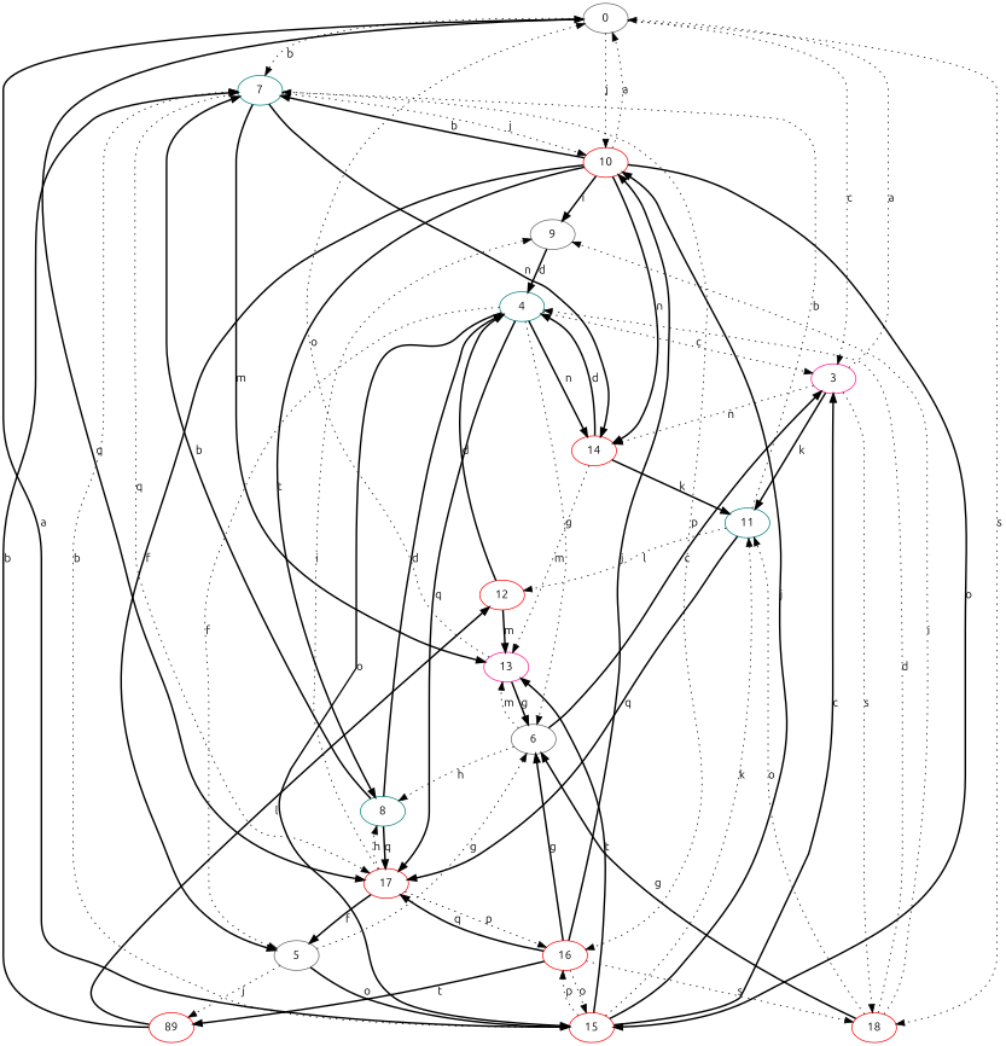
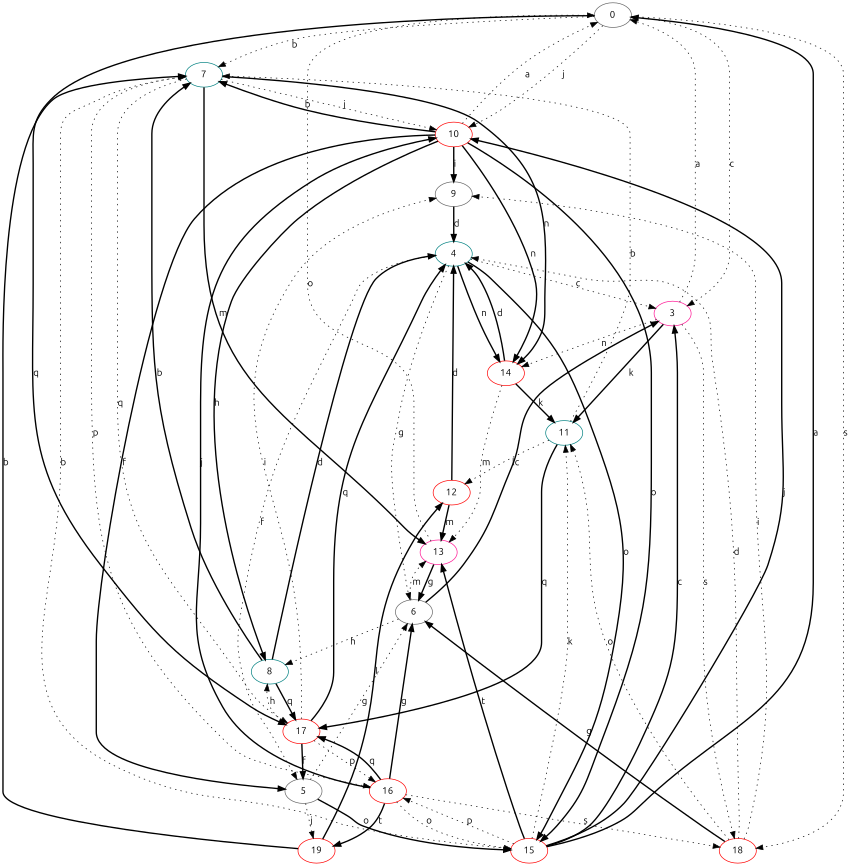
  strict digraph {
    fontname=Ubuntu
    node [color=red fontname=Ubuntu]
    edge [fontname=Ubuntu style=bold]
    0 [color=gray40]
    n2 [color=teal label=7]
    3 [color=deeppink]
    10
    17
    18
    13 [color=deeppink]
    14
    16
    11 [color=teal]
    5 [color=gray40]
    15
    8 [color=teal]
    9 [color=gray40]
    4 [color=teal]
    6 [color=gray40]
-   19 [label=89]
+   19
    12
    0 -> n2 [label=b style=dotted]
    0 -> 3 [label=c style=dotted]
    0 -> 10 [label=j style=dotted]
    0 -> 17 [label=q]
    0 -> 18 [label=s style=dotted]
    n2 -> 10 [label=j style=dotted]
    n2 -> 17 [label=q style=dotted]
    n2 -> 13 [label=m]
    n2 -> 14 [label=n]
    n2 -> 16 [label=p style=dotted]
    3 -> 0 [label=a style=dotted]
    3 -> 18 [label=s style=dotted]
    3 -> 14 [label=n style=dotted]
    3 -> 11 [label=k]
    10 -> 0 [label=a style=dotted]
    10 -> n2 [label=b]
    10 -> 14 [label=n]
    10 -> 5 [label=f]
    10 -> 15 [label=o]
-   10 -> 8 [label=t]
+   10 -> 8 [label=h]
    10 -> 9 [label=i]
    17 -> 16 [label=p style=dotted]
    17 -> 5 [label=f]
    17 -> 8 [label=h style=dotted]
    17 -> 9 [label=i style=dotted]
    18 -> 11 [label=o style=dotted]
    18 -> 9 [label=i style=dotted]
    18 -> 4 [label=d style=dotted]
    18 -> 6 [label=g]
    13 -> 0 [label=o style=dotted]
    13 -> 6 [label=g]
    14 -> 13 [label=m style=dotted]
    14 -> 11 [label=k]
    14 -> 4 [label=d]
    16 -> 10 [label=j]
    16 -> 17 [label=q]
    16 -> 18 [label=s style=dotted]
    16 -> 15 [label=o style=dotted]
    16 -> 6 [label=g]
    16 -> 19 [label=t]
    11 -> n2 [label=b style=dotted]
    11 -> 17 [label=q]
    11 -> 12 [label=l style=dotted]
    5 -> 15 [label=o]
    5 -> 6 [label=g style=dotted]
    5 -> 19 [label=j style=dotted]
    15 -> 0 [label=a]
    15 -> n2 [label=b style=dotted]
    15 -> 3 [label=c]
    15 -> 10 [label=j]
    15 -> 13 [label=t]
    15 -> 16 [label=p style=dotted]
    15 -> 11 [label=k style=dotted]
    8 -> n2 [label=b]
    8 -> 17 [label=q]
    8 -> 4 [label=d]
    9 -> 4 [label=d]
    4 -> 3 [label=c style=dotted]
-   4 -> 17 [label=q]
+   17 -> 4 [label=q]
    4 -> 14 [label=n]
    4 -> 5 [label=f style=dotted]
    4 -> 15 [label=o]
    4 -> 6 [label=g style=dotted]
    6 -> 3 [label=c]
    6 -> 13 [label=m style=dotted]
    6 -> 8 [label=h style=dotted]
    19 -> n2 [label=b]
    19 -> 12 [label=l]
    12 -> 13 [label=m]
    12 -> 4 [label=d]
  }
